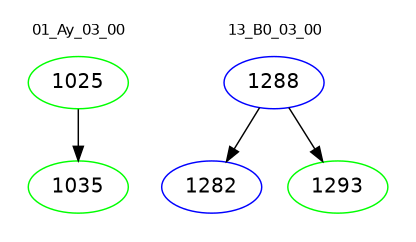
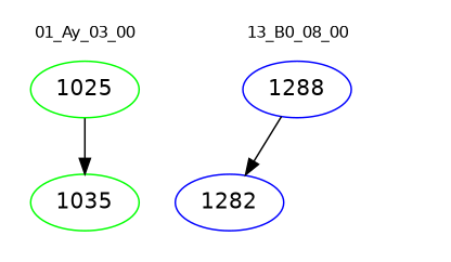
  digraph {
    fontname="DejaVu Sans"
    node [color=green fontname="DejaVu Sans"]
    edge [color=black fontname="DejaVu Sans"]
    n1 [label=1025]
    n2 [label=1035]
    n3 [color=blue label=1288]
    n4 [color=blue label=1282]
-   n5 [label=1293]
    subgraph cluster_1 {
      color=white
      fontsize=10
      label="01_Ay_03_00"
      n1
      n2
    }
    subgraph cluster_2 {
      color=white
      fontsize=10
-     label="13_B0_03_00"
+     label="13_B0_08_00"
      n3
      n4
-     n5
    }
    n1 -> n2
    n3 -> n4
-   n3 -> n5
  }
